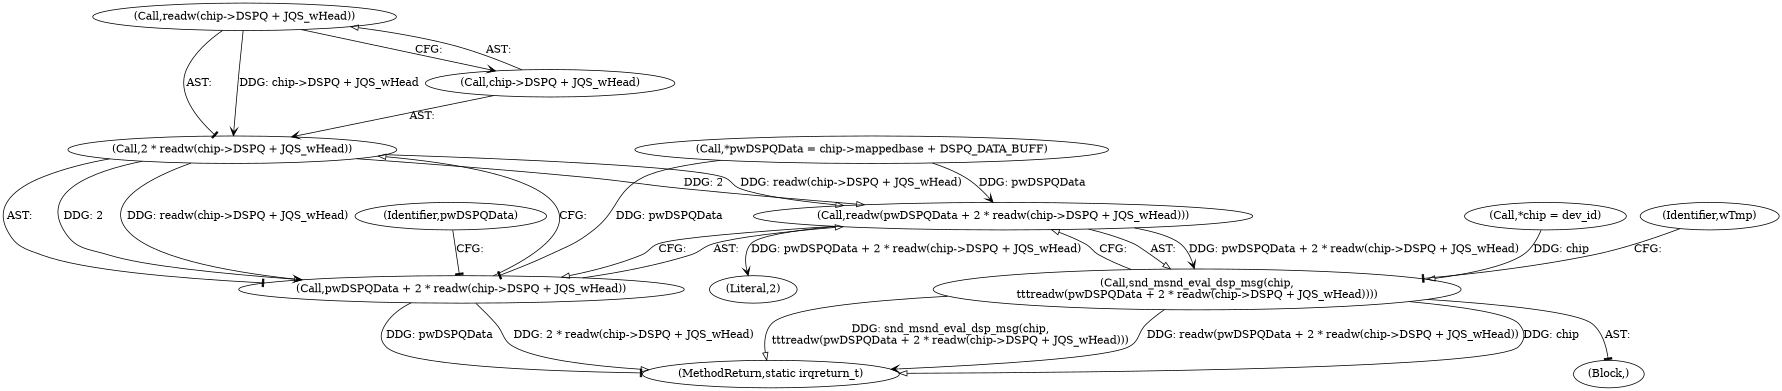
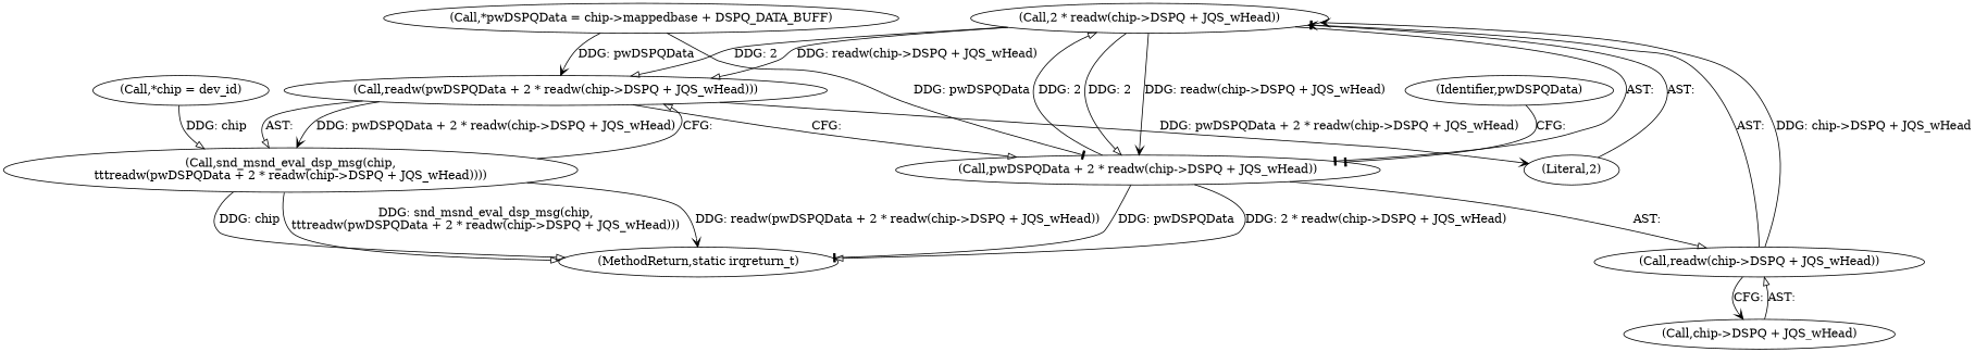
  digraph {
    edge [arrowhead=onormal]
    n1 [label="(Call,2 * readw(chip->DSPQ + JQS_wHead))"]
    n2 [label="(Call,readw(pwDSPQData + 2 * readw(chip->DSPQ + JQS_wHead)))"]
    n3 [label="(Call,pwDSPQData + 2 * readw(chip->DSPQ + JQS_wHead))"]
    n4 [label="(Call,readw(chip->DSPQ + JQS_wHead))"]
    n5 [label="(Call,chip->DSPQ + JQS_wHead)"]
    n6 [label="(Call,snd_msnd_eval_dsp_msg(chip,\n\t\t\treadw(pwDSPQData + 2 * readw(chip->DSPQ + JQS_wHead))))"]
    n7 [label="(Literal,2)"]
    n8 [label="(MethodReturn,static irqreturn_t)"]
-   n9 [label="(Block,)"]
-   n10 [label="(Identifier,wTmp)"]
    n11 [label="(Call,*pwDSPQData = chip->mappedbase + DSPQ_DATA_BUFF)"]
    n12 [label="(Identifier,pwDSPQData)"]
    n13 [label="(Call,*chip = dev_id)"]
    n1 -> n2 [label="DDG: 2"]
    n1 -> n2 [label="DDG: readw(chip->DSPQ + JQS_wHead)"]
    n1 -> n3 [arrowhead=tee label="AST: "]
    n1 -> n3 [label="DDG: 2"]
    n1 -> n3 [arrowhead=vee label="DDG: readw(chip->DSPQ + JQS_wHead)"]
    n2 -> n3 [label="CFG: "]
    n2 -> n6 [label="AST: "]
    n2 -> n6 [arrowhead=vee label="DDG: pwDSPQData + 2 * readw(chip->DSPQ + JQS_wHead)"]
    n2 -> n7 [arrowhead=vee label="DDG: pwDSPQData + 2 * readw(chip->DSPQ + JQS_wHead)"]
-   n3 -> n1 [label="CFG: "]
-   n3 -> n2 [label="AST: "]
+   n3 -> n1 [label="DDG: 2"]
+   n3 -> n4 [label="AST: "]
    n3 -> n8 [label="DDG: 2 * readw(chip->DSPQ + JQS_wHead)"]
    n3 -> n8 [arrowhead=tee label="DDG: pwDSPQData"]
    n4 -> n1 [arrowhead=tee label="AST: "]
    n4 -> n1 [arrowhead=vee label="DDG: chip->DSPQ + JQS_wHead"]
    n4 -> n5 [arrowhead=vee label="CFG: "]
    n5 -> n4 [label="AST: "]
    n6 -> n2 [label="CFG: "]
    n6 -> n8 [label="DDG: snd_msnd_eval_dsp_msg(chip,\n\t\t\treadw(pwDSPQData + 2 * readw(chip->DSPQ + JQS_wHead)))"]
    n6 -> n8 [arrowhead=vee label="DDG: readw(pwDSPQData + 2 * readw(chip->DSPQ + JQS_wHead))"]
    n6 -> n8 [label="DDG: chip"]
-   n6 -> n9 [arrowhead=tee label="AST: "]
-   n5 -> n1 [arrowhead=vee label="AST: "]
-   n10 -> n6 [arrowhead=tee label="CFG: "]
+   n7 -> n1 [arrowhead=vee label="AST: "]
    n11 -> n2 [arrowhead=vee label="DDG: pwDSPQData"]
    n11 -> n3 [arrowhead=tee label="DDG: pwDSPQData"]
    n12 -> n3 [arrowhead=tee label="CFG: "]
    n13 -> n6 [label="DDG: chip"]
  }
